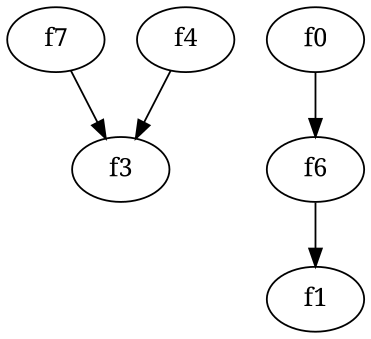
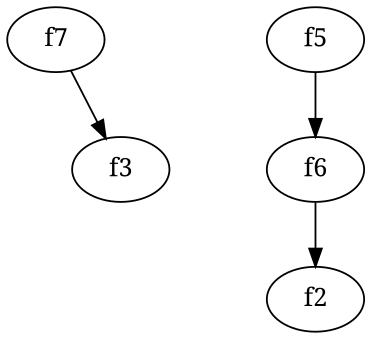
  strict digraph {
    fontname="Noto Serif"
    node [fontname="Noto Serif"]
    edge [fontname="Noto Serif" weight=2]
    n1 [label=f7]
    f3
-   f5 [label=f0]
+   f5
    f6
-   f4
-   f1
+   f1 [label=f2]
    n1 -> f3
    f5 -> f6
    f6 -> f1
-   f4 -> f3
  }
